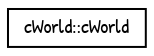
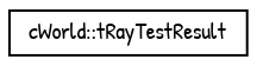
  digraph {
    rankdir=LR
    fontname="Patrick Hand"
-   n1 [color=black fillcolor=white fontname="Patrick Hand" fontsize=10 height=0.2 label="cWorld::cWorld" shape=record style=filled width=0.4]
+   n1 [color=black fillcolor=white fontname="Patrick Hand" fontsize=10 height=0.2 label="cWorld::tRayTestResult" shape=record style=filled width=0.4]
  }
